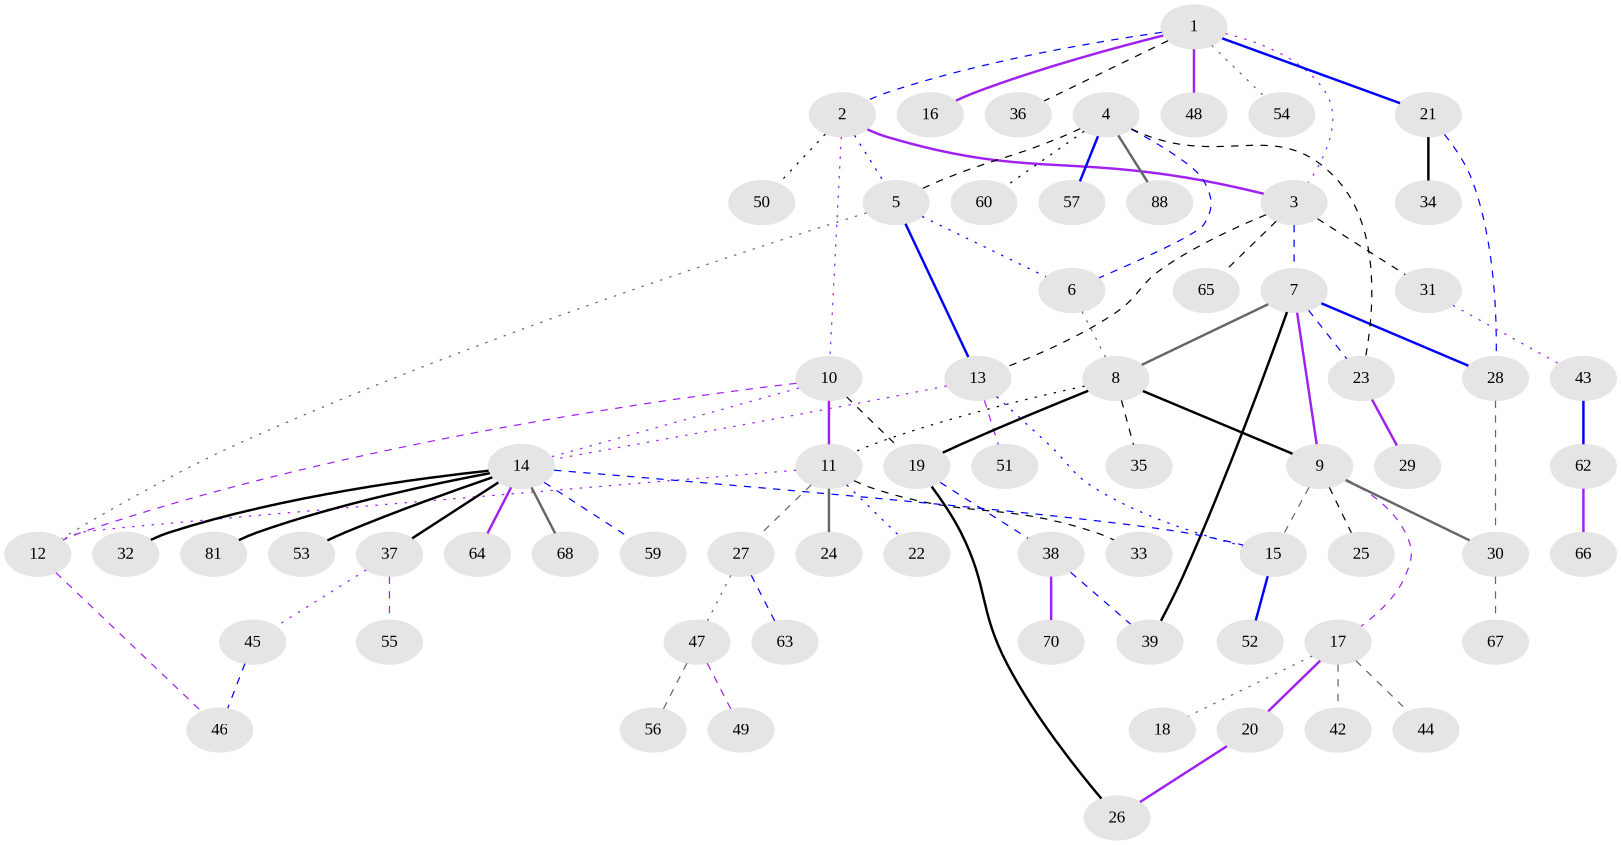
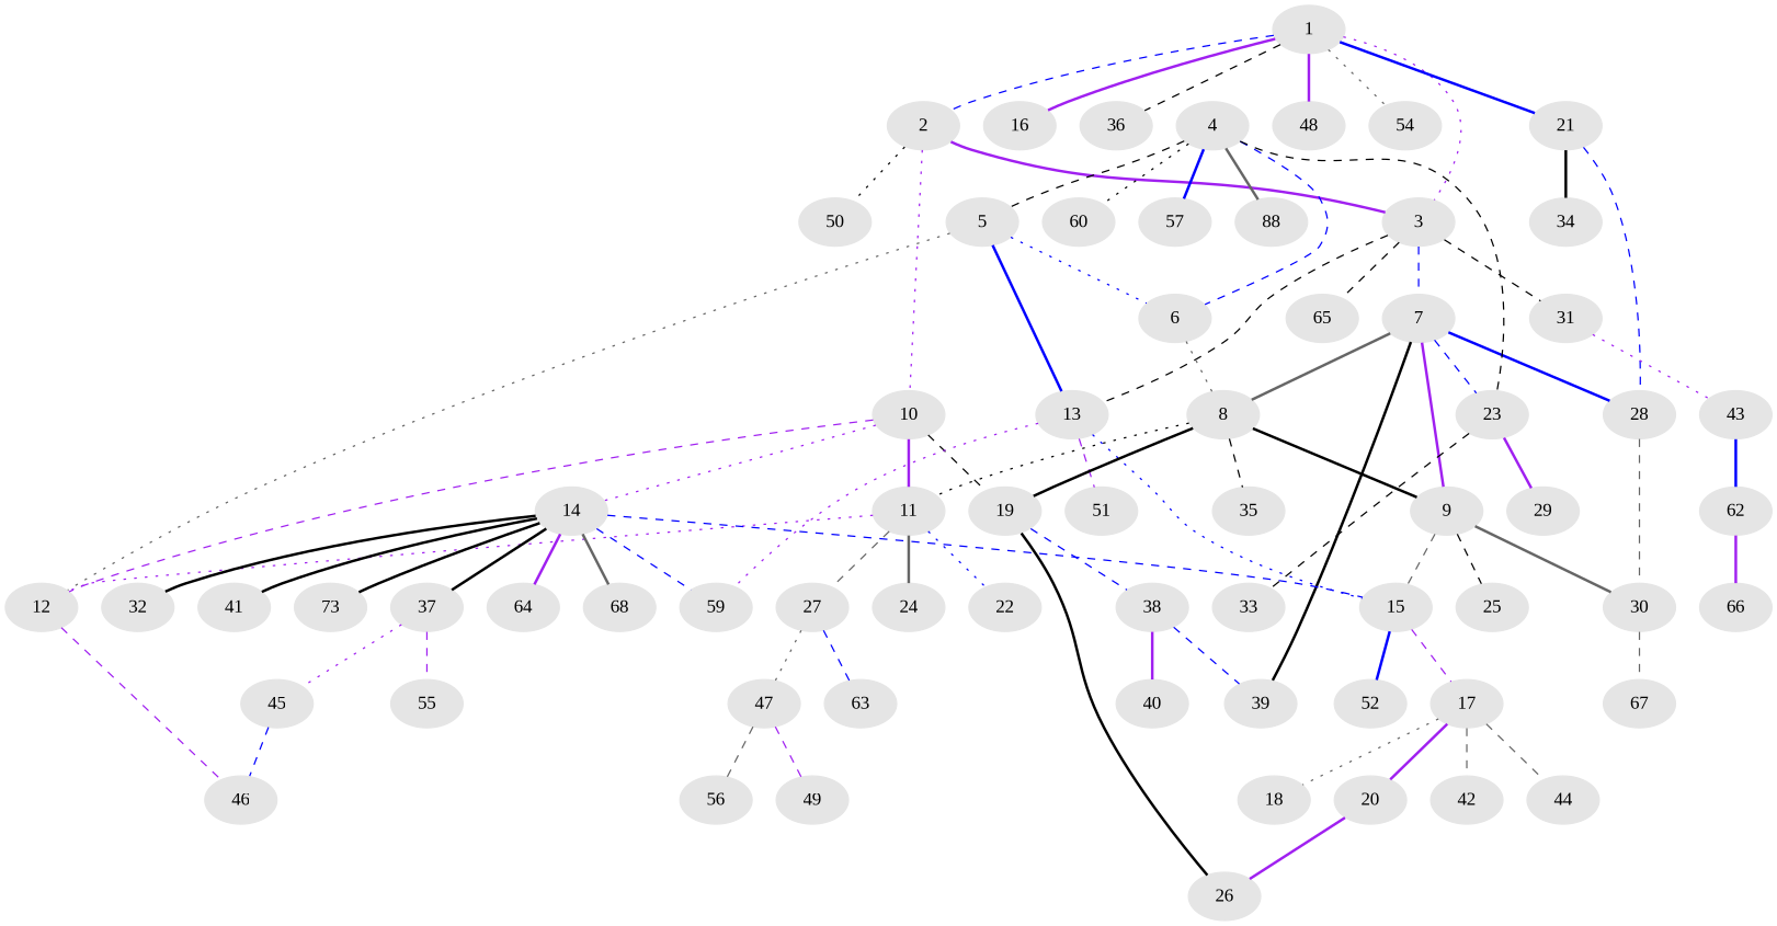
  graph {
    fontname="Liberation Serif"
    node [color=gray90 fontname="Liberation Serif" style=filled]
    edge [color=purple fontname="Liberation Serif" style=dashed]
    1
    2
    3
    16
    21
    36
    48
    54
    5
    10
    50
    7
    13
    31
    65
    28
    34
    6
    12
    11
    19
    14
    23
    8
    9
    39
    15
    51
    43
    4
    57
    n32 [label=88]
    60
    29
    33
    46
    35
    17
    25
    30
    22
    24
    27
    26
    38
    52
    18
    20
    42
    44
    67
    32
    37
-   41 [label=81]
-   53
+   41
+   53 [label=73]
    59
    64
    68
    47
    63
    45
    55
-   40 [label=70]
+   40
    49
    56
    62
    66
    1 -- 2 [color=blue]
    1 -- 3 [style=dotted]
    1 -- 16 [style=bold]
    1 -- 21 [color=blue style=bold]
    1 -- 36 [color=black]
    1 -- 48 [style=bold]
    1 -- 54 [color=gray40 style=dotted]
    2 -- 3 [style=bold]
-   2 -- 5 [color=blue style=dotted]
    2 -- 10 [style=dotted]
    2 -- 50 [color=black style=dotted]
    3 -- 7 [color=blue]
    3 -- 13 [color=black]
    3 -- 31 [color=black]
    3 -- 65 [color=black]
    21 -- 28 [color=blue]
    21 -- 34 [color=black style=bold]
    5 -- 13 [color=blue style=bold]
    5 -- 6 [color=blue style=dotted]
    5 -- 12 [color=gray40 style=dotted]
    10 -- 12
    10 -- 11 [style=bold]
    10 -- 19 [color=black]
    10 -- 14 [style=dotted]
    7 -- 28 [color=blue style=bold]
    7 -- 23 [color=blue]
    7 -- 8 [color=gray40 style=bold]
    7 -- 9 [style=bold]
    7 -- 39 [color=black style=bold]
-   13 -- 14 [style=dotted]
+   13 -- 59 [style=dotted]
    13 -- 15 [color=blue style=dotted]
    13 -- 51
    31 -- 43 [style=dotted]
    28 -- 30 [color=gray40]
    6 -- 8 [color=gray40 style=dotted]
    12 -- 46
    11 -- 12 [style=dotted]
    11 -- 22 [color=blue style=dotted]
    11 -- 24 [color=gray40 style=bold]
    11 -- 27 [color=gray40]
    19 -- 26 [color=black style=bold]
    19 -- 38 [color=blue]
    14 -- 15 [color=blue]
    14 -- 32 [color=black style=bold]
    14 -- 37 [color=black style=bold]
    14 -- 41 [color=black style=bold]
    14 -- 53 [color=black style=bold]
    14 -- 59 [color=blue]
    14 -- 64 [style=bold]
    14 -- 68 [color=gray40 style=bold]
    23 -- 29 [style=bold]
-   11 -- 33 [color=black]
+   23 -- 33 [color=black]
    8 -- 11 [color=black style=dotted]
    8 -- 19 [color=black style=bold]
    8 -- 9 [color=black style=bold]
    8 -- 35 [color=black]
    9 -- 15 [color=gray40]
-   9 -- 17
+   15 -- 17
    9 -- 25 [color=black]
    9 -- 30 [color=gray40 style=bold]
    15 -- 52 [color=blue style=bold]
    43 -- 62 [color=blue style=bold]
    4 -- 5 [color=black]
    4 -- 6 [color=blue]
    4 -- 23 [color=black]
    4 -- 57 [color=blue style=bold]
    4 -- n32 [color=gray40 style=bold]
    4 -- 60 [color=black style=dotted]
    17 -- 18 [color=gray40 style=dotted]
    17 -- 20 [style=bold]
    17 -- 42 [color=gray40]
    17 -- 44 [color=gray40]
    30 -- 67 [color=gray40]
    27 -- 47 [color=gray40 style=dotted]
    27 -- 63 [color=blue]
    38 -- 39 [color=blue]
    38 -- 40 [style=bold]
    20 -- 26 [style=bold]
    37 -- 45 [style=dotted]
    37 -- 55
    47 -- 49
    47 -- 56 [color=gray40]
    45 -- 46 [color=blue]
    62 -- 66 [style=bold]
  }
